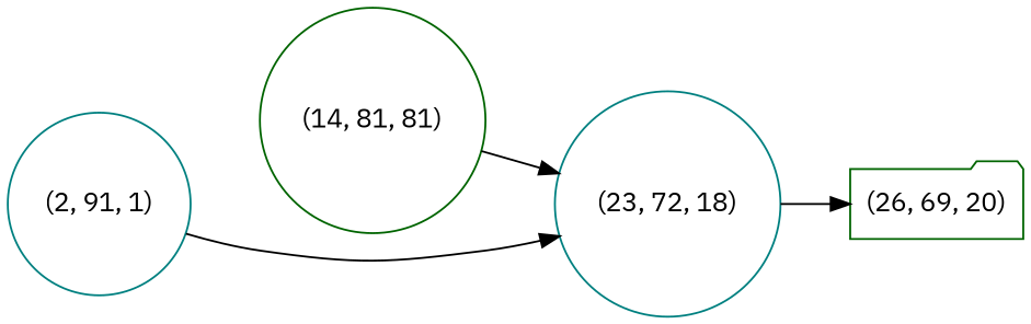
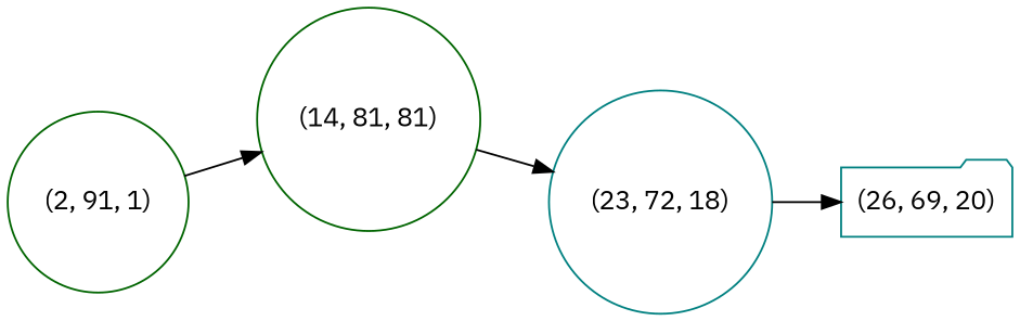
  digraph {
    fontname="IBM Plex Sans"
    rankdir=LR
    node [color=teal fontname="IBM Plex Sans" shape=circle]
    edge [fontname="IBM Plex Sans"]
-   "(2, 91, 1)"
+   "(2, 91, 1)" [color=darkgreen]
    n2 [color=darkgreen label="(14, 81, 81)"]
    "(23, 72, 18)"
-   "(26, 69, 20)" [color=darkgreen shape=folder]
-   "(2, 91, 1)" -> "(23, 72, 18)"
+   "(26, 69, 20)" [shape=folder]
+   "(2, 91, 1)" -> n2
    n2 -> "(23, 72, 18)"
    "(23, 72, 18)" -> "(26, 69, 20)"
  }
